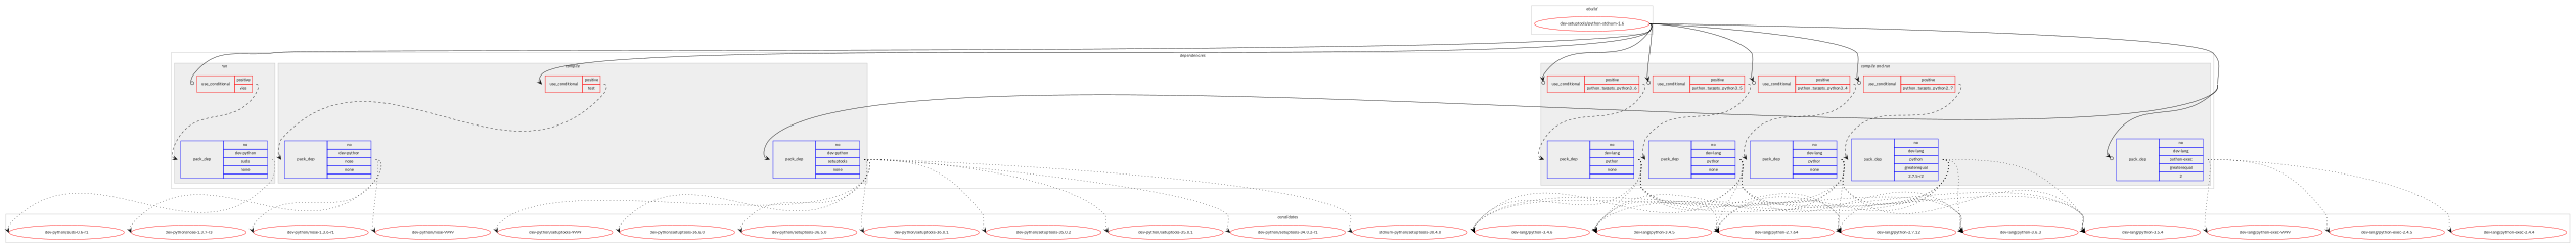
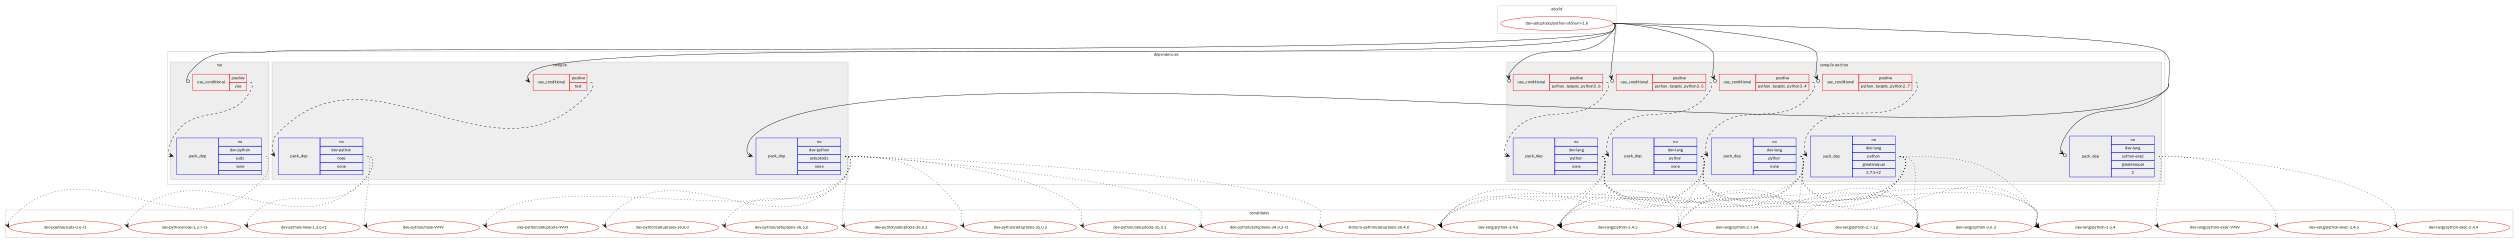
  digraph {
    compound=true
    concentrate=true
    fontname="IBM Plex Sans"
    fontsize=10
    newrank=true
    rankdir=TB
    ranksep=1.5
    node [color=red fontname="IBM Plex Sans" fontsize=10]
    edge [arrowhead=vee fontname="IBM Plex Sans" headport=w style=dotted tailport=e weight=100]
    n1 [label="dev-setuptools/python-stdnum-1.6" width=4]
    n2 [color=blue label=<<TABLE BORDER="0" CELLBORDER="1" CELLSPACING="0" CELLPADDING="4" WIDTH="220"><TR><TD ROWSPAN="6" CELLPADDING="30">pack_dep</TD></TR><TR><TD WIDTH="110">no</TD></TR><TR><TD>dev-python</TD></TR><TR><TD>nose</TD></TR><TR><TD>none</TD></TR><TR><TD></TD></TR></TABLE>> shape=none]
    n3 [label=<<TABLE BORDER="0" CELLBORDER="1" CELLSPACING="0" CELLPADDING="4"><TR><TD ROWSPAN="3" CELLPADDING="10">use_conditional</TD></TR><TR><TD>positive</TD></TR><TR><TD>test</TD></TR></TABLE>> shape=none]
    n4 [color=blue label=<<TABLE BORDER="0" CELLBORDER="1" CELLSPACING="0" CELLPADDING="4" WIDTH="220"><TR><TD ROWSPAN="6" CELLPADDING="30">pack_dep</TD></TR><TR><TD WIDTH="110">no</TD></TR><TR><TD>dev-python</TD></TR><TR><TD>setuptools</TD></TR><TR><TD>none</TD></TR><TR><TD></TD></TR></TABLE>> shape=none]
    n5 [color=blue label=<<TABLE BORDER="0" CELLBORDER="1" CELLSPACING="0" CELLPADDING="4" WIDTH="220"><TR><TD ROWSPAN="6" CELLPADDING="30">pack_dep</TD></TR><TR><TD WIDTH="110">no</TD></TR><TR><TD>dev-lang</TD></TR><TR><TD>python</TD></TR><TR><TD>greaterequal</TD></TR><TR><TD>2.7.5-r2</TD></TR></TABLE>> shape=none]
    n6 [label=<<TABLE BORDER="0" CELLBORDER="1" CELLSPACING="0" CELLPADDING="4"><TR><TD ROWSPAN="3" CELLPADDING="10">use_conditional</TD></TR><TR><TD>positive</TD></TR><TR><TD>python_targets_python2_7</TD></TR></TABLE>> shape=none]
    n7 [color=blue label=<<TABLE BORDER="0" CELLBORDER="1" CELLSPACING="0" CELLPADDING="4" WIDTH="220"><TR><TD ROWSPAN="6" CELLPADDING="30">pack_dep</TD></TR><TR><TD WIDTH="110">no</TD></TR><TR><TD>dev-lang</TD></TR><TR><TD>python-exec</TD></TR><TR><TD>greaterequal</TD></TR><TR><TD>2</TD></TR></TABLE>> shape=none]
    n8 [color=blue label=<<TABLE BORDER="0" CELLBORDER="1" CELLSPACING="0" CELLPADDING="4" WIDTH="220"><TR><TD ROWSPAN="6" CELLPADDING="30">pack_dep</TD></TR><TR><TD WIDTH="110">no</TD></TR><TR><TD>dev-lang</TD></TR><TR><TD>python</TD></TR><TR><TD>none</TD></TR><TR><TD></TD></TR></TABLE>> shape=none]
    n9 [label=<<TABLE BORDER="0" CELLBORDER="1" CELLSPACING="0" CELLPADDING="4"><TR><TD ROWSPAN="3" CELLPADDING="10">use_conditional</TD></TR><TR><TD>positive</TD></TR><TR><TD>python_targets_python3_4</TD></TR></TABLE>> shape=none]
    n10 [color=blue label=<<TABLE BORDER="0" CELLBORDER="1" CELLSPACING="0" CELLPADDING="4" WIDTH="220"><TR><TD ROWSPAN="6" CELLPADDING="30">pack_dep</TD></TR><TR><TD WIDTH="110">no</TD></TR><TR><TD>dev-lang</TD></TR><TR><TD>python</TD></TR><TR><TD>none</TD></TR><TR><TD></TD></TR></TABLE>> shape=none]
    n11 [label=<<TABLE BORDER="0" CELLBORDER="1" CELLSPACING="0" CELLPADDING="4"><TR><TD ROWSPAN="3" CELLPADDING="10">use_conditional</TD></TR><TR><TD>positive</TD></TR><TR><TD>python_targets_python3_5</TD></TR></TABLE>> shape=none]
    n12 [color=blue label=<<TABLE BORDER="0" CELLBORDER="1" CELLSPACING="0" CELLPADDING="4" WIDTH="220"><TR><TD ROWSPAN="6" CELLPADDING="30">pack_dep</TD></TR><TR><TD WIDTH="110">no</TD></TR><TR><TD>dev-lang</TD></TR><TR><TD>python</TD></TR><TR><TD>none</TD></TR><TR><TD></TD></TR></TABLE>> shape=none]
    n13 [label=<<TABLE BORDER="0" CELLBORDER="1" CELLSPACING="0" CELLPADDING="4"><TR><TD ROWSPAN="3" CELLPADDING="10">use_conditional</TD></TR><TR><TD>positive</TD></TR><TR><TD>python_targets_python3_6</TD></TR></TABLE>> shape=none]
    n14 [color=blue label=<<TABLE BORDER="0" CELLBORDER="1" CELLSPACING="0" CELLPADDING="4" WIDTH="220"><TR><TD ROWSPAN="6" CELLPADDING="30">pack_dep</TD></TR><TR><TD WIDTH="110">no</TD></TR><TR><TD>dev-python</TD></TR><TR><TD>suds</TD></TR><TR><TD>none</TD></TR><TR><TD></TD></TR></TABLE>> shape=none]
    n15 [label=<<TABLE BORDER="0" CELLBORDER="1" CELLSPACING="0" CELLPADDING="4"><TR><TD ROWSPAN="3" CELLPADDING="10">use_conditional</TD></TR><TR><TD>positive</TD></TR><TR><TD>vies</TD></TR></TABLE>> shape=none]
    n16 [label="dev-python/nose-1.3.6-r1" width=4]
    n17 [label="dev-python/nose-1.3.7-r3" width=4]
    n18 [label="dev-python/nose-9999" width=4]
    n19 [label="stdnum-python/setuptools-30.4.0" width=4]
    n20 [label="dev-python/setuptools-34.0.2-r1" width=4]
    n21 [label="dev-python/setuptools-35.0.1" width=4]
    n22 [label="dev-python/setuptools-35.0.2" width=4]
    n23 [label="dev-python/setuptools-36.0.1" width=4]
    n24 [label="dev-python/setuptools-36.5.0" width=4]
    n25 [label="dev-python/setuptools-36.6.0" width=4]
    n26 [label="dev-python/setuptools-9999" width=4]
    n27 [label="dev-lang/python-2.7.12" width=4]
    n28 [label="dev-lang/python-2.7.64" width=4]
    n29 [label="dev-lang/python-3.4.5" width=4]
    n30 [label="dev-lang/python-3.4.6" width=4]
    n31 [label="dev-lang/python-3.5.4" width=4]
    n32 [label="dev-lang/python-3.6.3" width=4]
    n33 [label="dev-lang/python-exec-2.4.4" width=4]
    n34 [label="dev-lang/python-exec-2.4.5" width=4]
    n35 [label="dev-lang/python-exec-9999" width=4]
-   n36 [label="dev-python/suds-0.6-r1" width=4]
+   n36 [label="dev-positive/suds-0.6-r1" width=4]
    subgraph cluster_1 {
      color=gray
      label=<<i>ebuild</i>>
      rank=same
      n1
    }
    subgraph cluster_2 {
      color=gray
      label=<<i>dependencies</i>>
      subgraph cluster_3 {
        color=gray
        fillcolor="#eeeeee"
        label=<<i>compile</i>>
        style=filled
        subgraph sub_4 {
          color=gray
          fillcolor="#eeeeee"
          label=<<i>compile</i>>
          style=filled
          n3
          subgraph sub_5 {
            color=gray
            fillcolor="#eeeeee"
            label=<<i>compile</i>>
            style=filled
            n2
          }
        }
        subgraph sub_6 {
          color=gray
          fillcolor="#eeeeee"
          label=<<i>compile</i>>
          style=filled
          n4
        }
      }
      subgraph cluster_7 {
        color=gray
        fillcolor="#eeeeee"
        label=<<i>compile and run</i>>
        style=filled
        subgraph sub_8 {
          color=gray
          fillcolor="#eeeeee"
          label=<<i>compile and run</i>>
          style=filled
          n6
          subgraph sub_9 {
            color=gray
            fillcolor="#eeeeee"
            label=<<i>compile and run</i>>
            style=filled
            n5
          }
        }
        subgraph sub_10 {
          color=gray
          fillcolor="#eeeeee"
          label=<<i>compile and run</i>>
          style=filled
          n7
        }
        subgraph sub_11 {
          color=gray
          fillcolor="#eeeeee"
          label=<<i>compile and run</i>>
          style=filled
          n9
          subgraph sub_12 {
            color=gray
            fillcolor="#eeeeee"
            label=<<i>compile and run</i>>
            style=filled
            n8
          }
        }
        subgraph sub_13 {
          color=gray
          fillcolor="#eeeeee"
          label=<<i>compile and run</i>>
          style=filled
          n11
          subgraph sub_14 {
            color=gray
            fillcolor="#eeeeee"
            label=<<i>compile and run</i>>
            style=filled
            n10
          }
        }
        subgraph sub_15 {
          color=gray
          fillcolor="#eeeeee"
          label=<<i>compile and run</i>>
          style=filled
          n13
          subgraph sub_16 {
            color=gray
            fillcolor="#eeeeee"
            label=<<i>compile and run</i>>
            style=filled
            n12
          }
        }
      }
      subgraph cluster_17 {
        color=gray
        fillcolor="#eeeeee"
        label=<<i>run</i>>
        style=filled
        subgraph sub_18 {
          color=gray
          fillcolor="#eeeeee"
          label=<<i>run</i>>
          style=filled
          n15
          subgraph sub_19 {
            color=gray
            fillcolor="#eeeeee"
            label=<<i>run</i>>
            style=filled
            n14
          }
        }
      }
    }
    subgraph cluster_20 {
      color=gray
      label=<<i>candidates</i>>
      rank=same
      subgraph sub_21 {
        color=black
        label=<<i>candidates</i>>
        nodesep=1
        rank=same
        n16
        n17
        n18
      }
      subgraph sub_22 {
        color=black
        label=<<i>candidates</i>>
        nodesep=1
        rank=same
        n19
        n20
        n21
        n22
        n23
        n24
        n25
        n26
      }
      subgraph sub_23 {
        color=black
        label=<<i>candidates</i>>
        nodesep=1
        rank=same
        n27
        n28
        n29
        n30
        n31
        n32
      }
      subgraph sub_24 {
        color=black
        label=<<i>candidates</i>>
        nodesep=1
        rank=same
        n27
        n28
        n29
        n30
        n31
        n32
      }
      subgraph sub_25 {
        color=black
        label=<<i>candidates</i>>
        nodesep=1
        rank=same
        n27
        n28
        n29
        n30
        n31
        n32
      }
      subgraph sub_26 {
        color=black
        label=<<i>candidates</i>>
        nodesep=1
        rank=same
        n27
        n28
        n29
        n30
        n31
        n32
      }
      subgraph sub_27 {
        color=black
        label=<<i>candidates</i>>
        nodesep=1
        rank=same
        n33
        n34
        n35
      }
      subgraph sub_28 {
        color=black
        label=<<i>candidates</i>>
        nodesep=1
        rank=same
        n36
      }
    }
    n1 -> n3 [style=solid weight=20]
    n1 -> n4 [style=solid weight=20]
    n1 -> n6 [arrowhead=odotvee style=solid weight=20]
    n1 -> n7 [arrowhead=odotvee style=solid weight=20]
    n1 -> n9 [arrowhead=odotvee style=solid weight=20]
    n1 -> n11 [arrowhead=odotvee style=solid weight=20]
    n1 -> n13 [arrowhead=odotvee style=solid weight=20]
    n1 -> n15 [arrowhead=odot style=solid weight=20]
    n2 -> n16
    n2 -> n17
    n2 -> n18
    n3 -> n2 [style=dashed weight=20]
    n4 -> n19
    n4 -> n20
    n4 -> n21
    n4 -> n22
    n4 -> n23
    n4 -> n24
    n4 -> n25
    n4 -> n26
    n5 -> n27
    n5 -> n28
    n5 -> n29
    n5 -> n30
    n5 -> n31
    n5 -> n32
    n6 -> n5 [style=dashed weight=20]
    n7 -> n33
    n7 -> n34
    n7 -> n35
    n8 -> n27
    n8 -> n28
    n8 -> n29
    n8 -> n30
    n8 -> n31
    n8 -> n32
    n9 -> n8 [style=dashed weight=20]
    n10 -> n27
    n10 -> n28
    n10 -> n29
    n10 -> n30
    n10 -> n31
    n10 -> n32
    n11 -> n10 [style=dashed weight=20]
    n12 -> n27
    n12 -> n28
    n12 -> n29
    n12 -> n30
    n12 -> n31
    n12 -> n32
    n13 -> n12 [style=dashed weight=20]
    n14 -> n36
    n15 -> n14 [style=dashed weight=20]
  }
